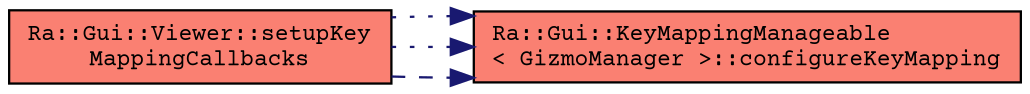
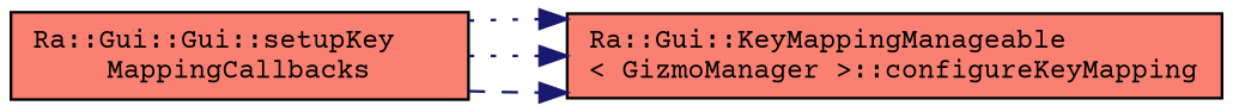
  digraph {
    rankdir=LR
    fontname="Courier Prime"
    node [color=black fillcolor=salmon fontname="Courier Prime" fontsize=10 shape=record style=filled]
    edge [color=midnightblue fontname="Courier Prime" fontsize=10 labelfontname=Helvetica labelfontsize=10 style=dotted]
-   n1 [fontcolor=black height=0.2 label="Ra::Gui::Viewer::setupKey\lMappingCallbacks" width=0.4]
+   n1 [fontcolor=black height=0.2 label="Ra::Gui::Gui::setupKey\lMappingCallbacks" width=0.4]
    n2 [height=0.2 label="Ra::Gui::KeyMappingManageable\l\< GizmoManager \>::configureKeyMapping" width=0.4]
    n1 -> n2 [style=dashed]
    n1 -> n2
    n1 -> n2
  }
